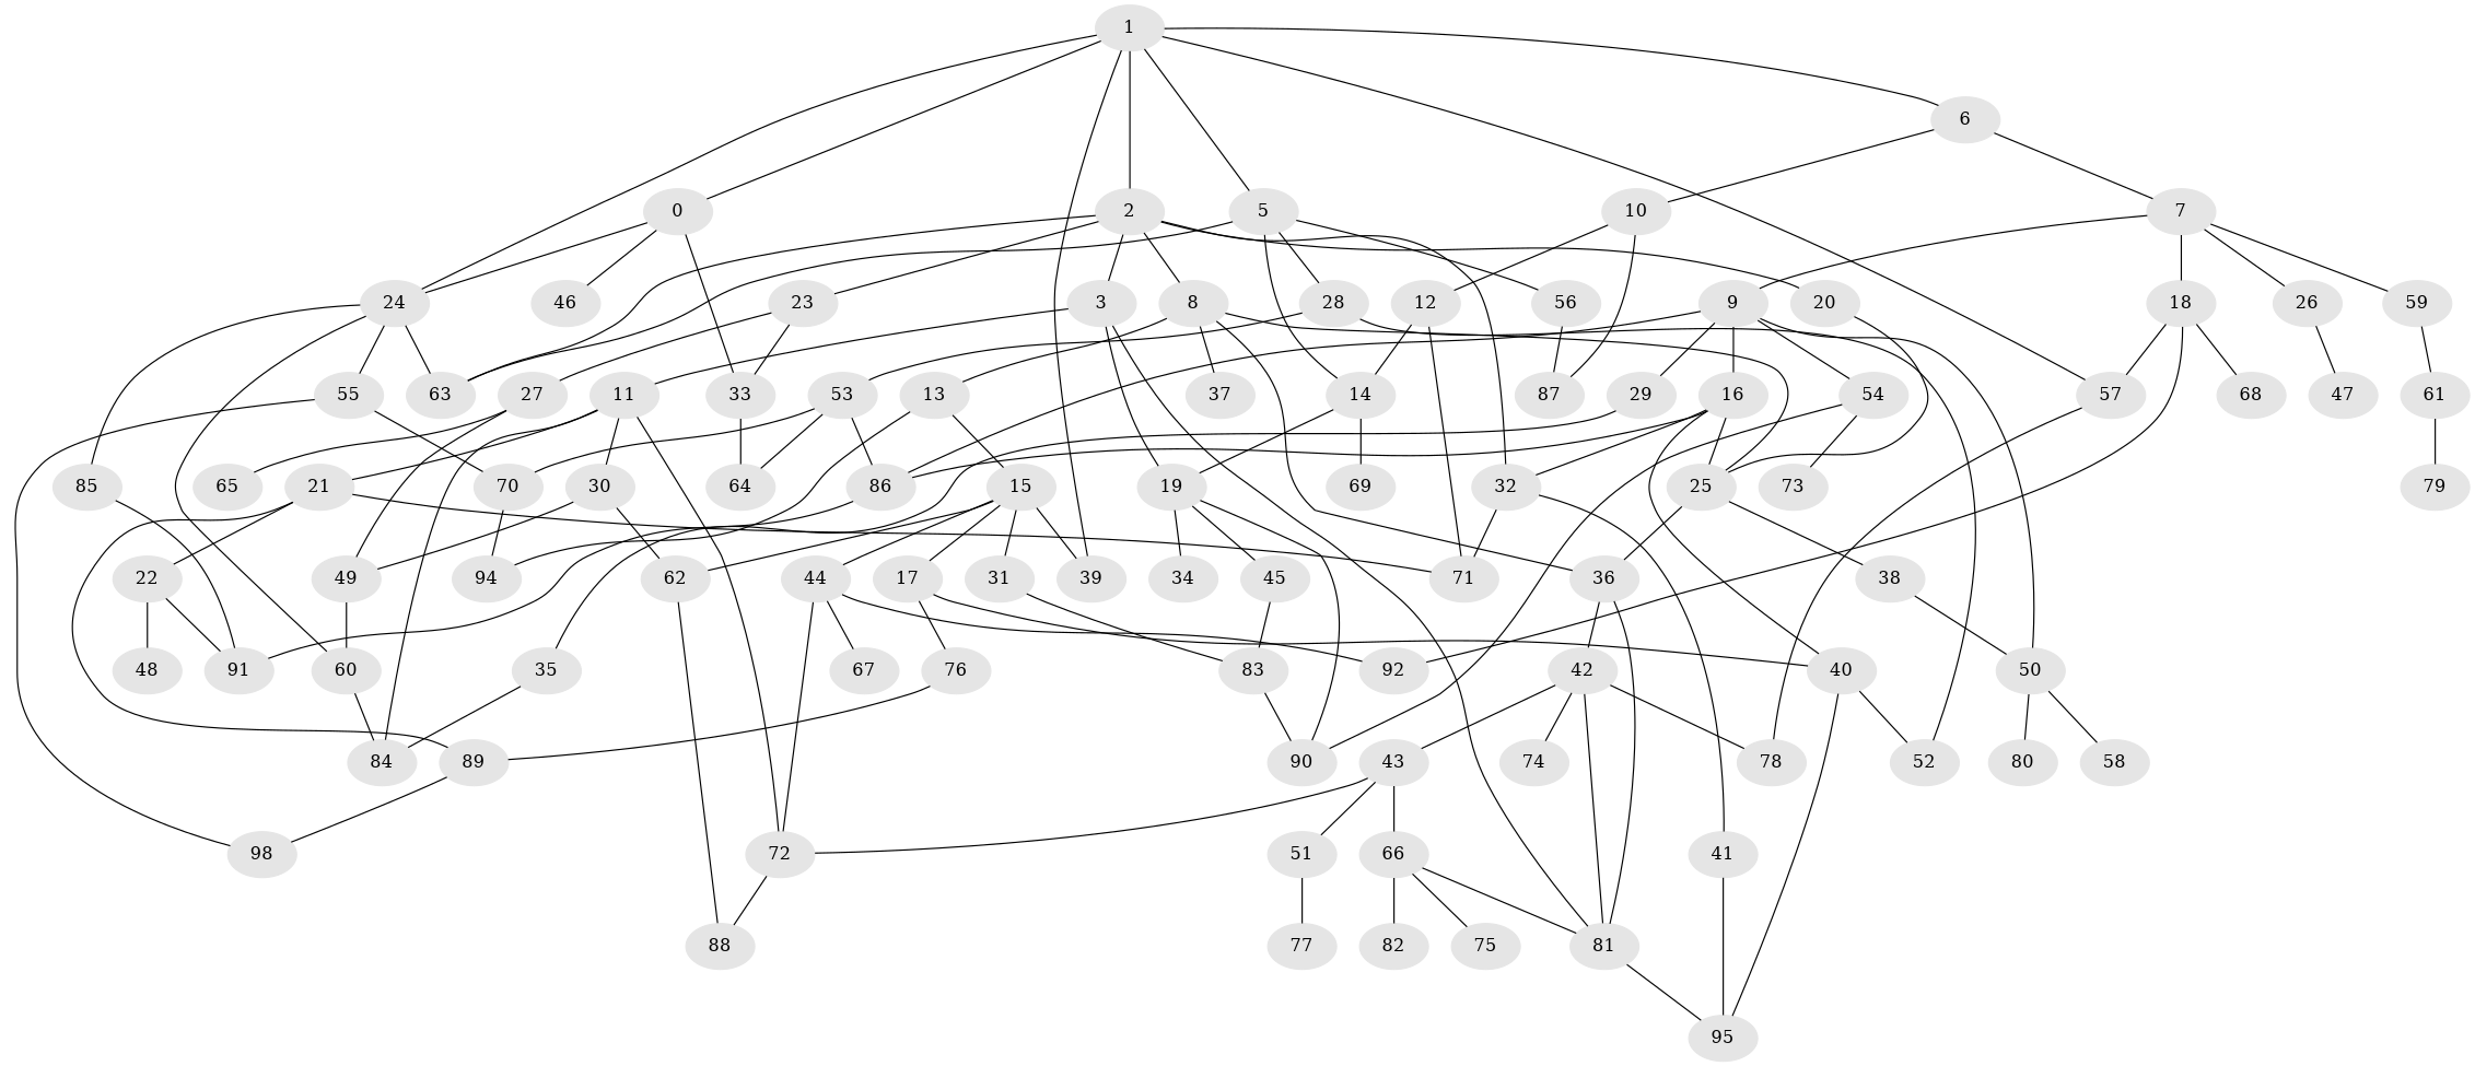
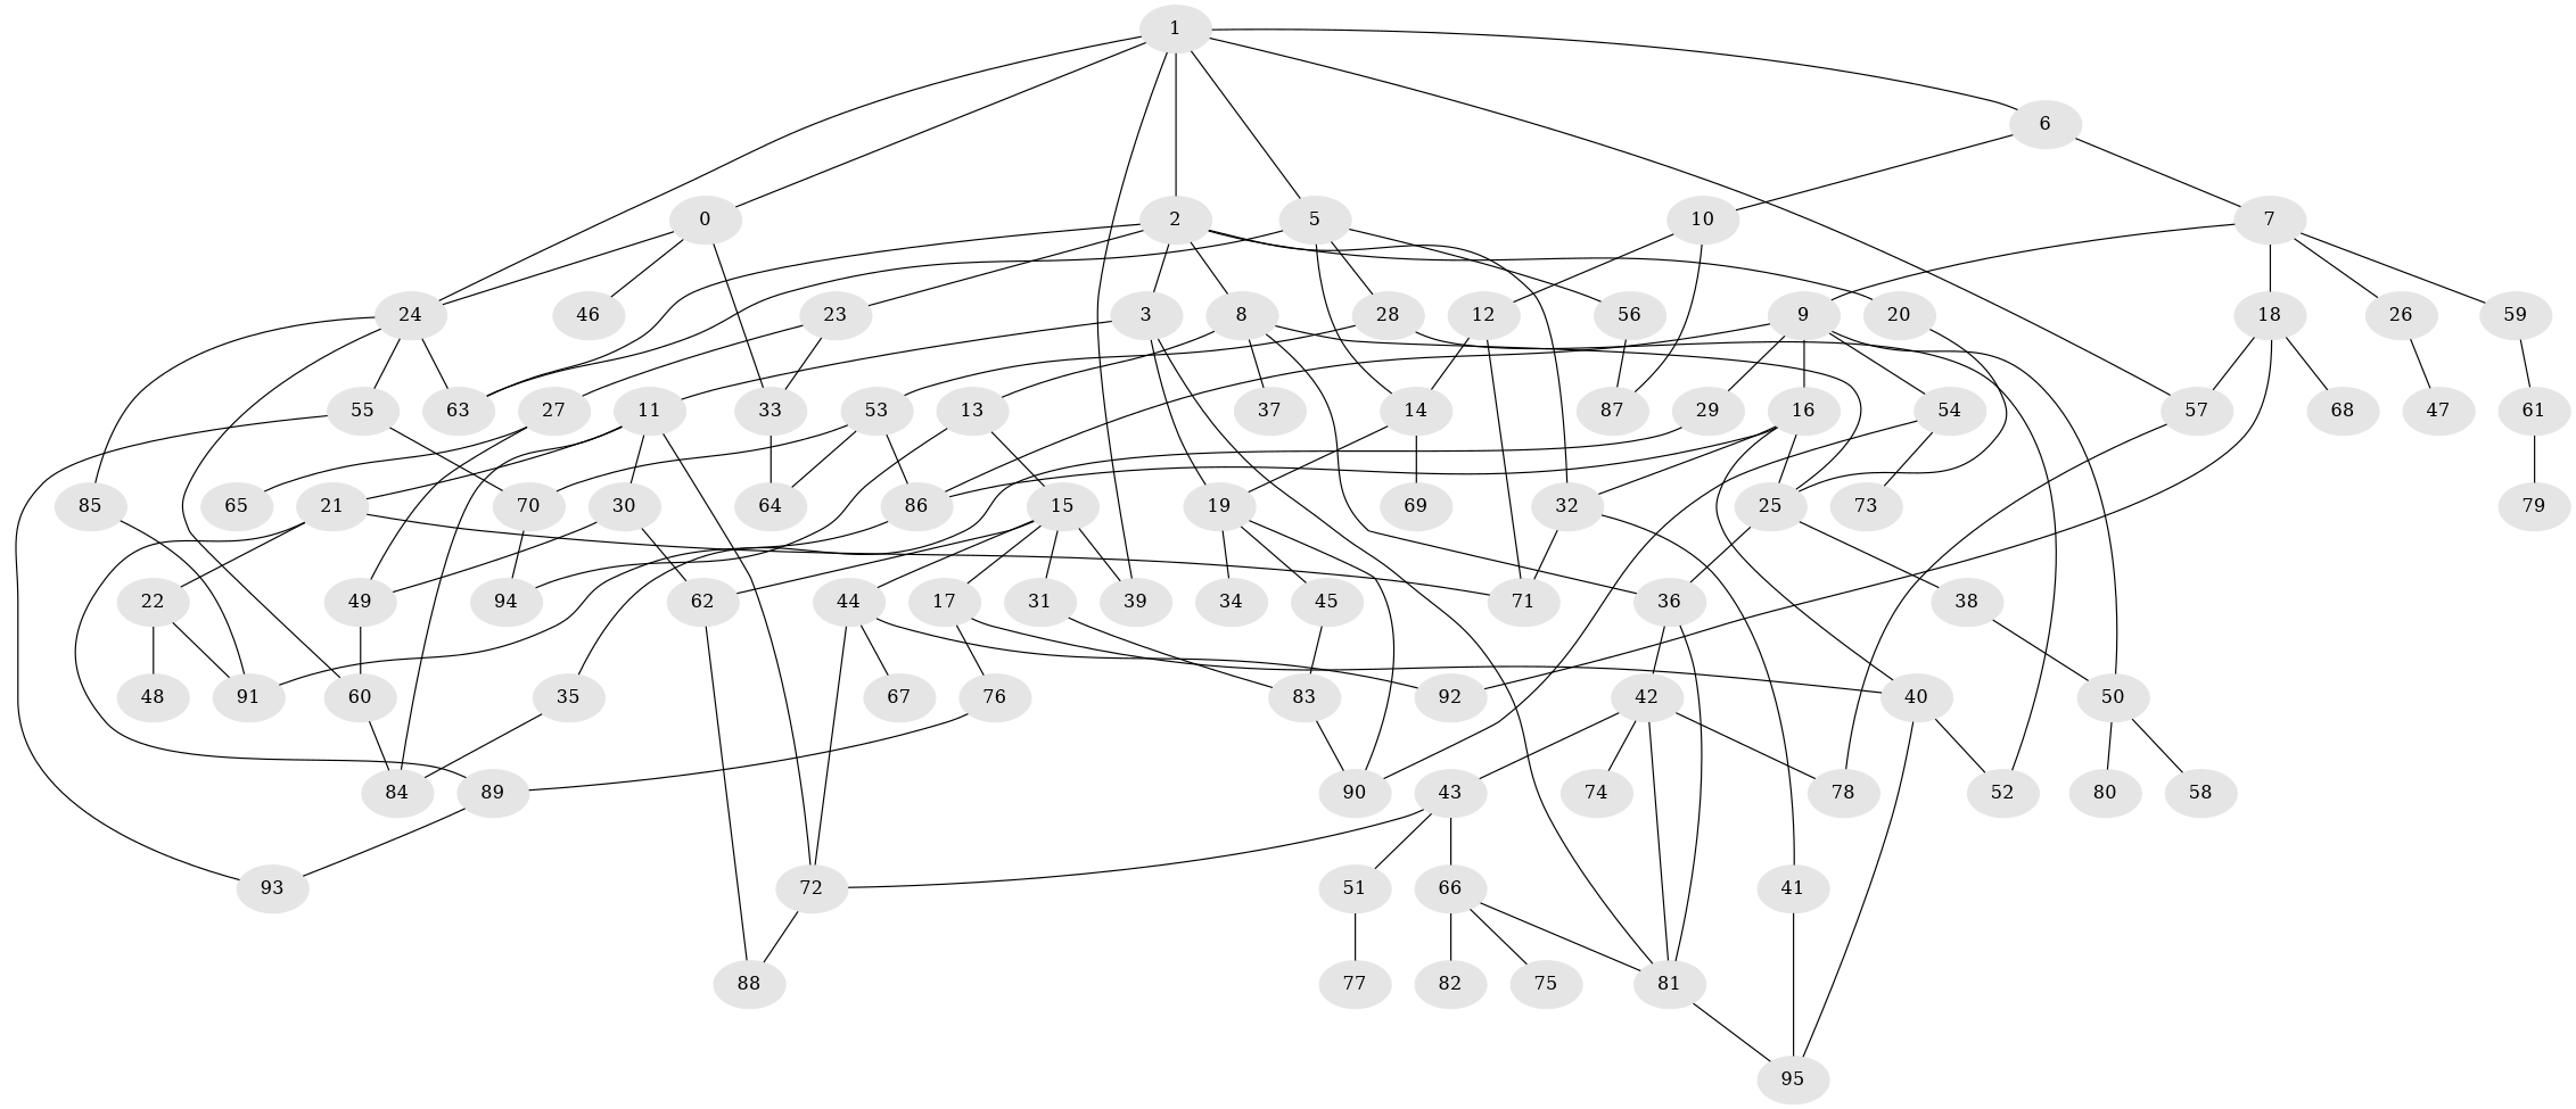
  graph {
    node [color=gray90 style=filled]
    1
    2
    n3 [label=0]
    5
    6
    24
    39
    57
    3
    8
    20
    23
    32
    63
    33
    46
    14
    28
    56
    7
    10
    55
    60
    85
    78
    11
    19
    81
    13
    25
    36
    37
    27
    71
    41
    21
    30
    72
    84
    34
    45
    90
    95
    64
    69
    52
    53
    87
    9
    18
    26
    59
    12
    16
    29
    50
    54
    86
    68
    92
    47
    61
    15
    94
    38
    42
    40
    35
    58
    80
    73
    91
    22
    89
    62
    49
    88
    17
    31
    44
    76
    83
    67
    48
-   93 [label=98]
+   93
    65
    70
    43
    74
    51
    66
    77
    75
    82
    79
    1 -- 2
    1 -- n3
    1 -- 5
    1 -- 6
    1 -- 24
    1 -- 39
    1 -- 57
    2 -- 3
    2 -- 8
    2 -- 20
    2 -- 23
    2 -- 32
    2 -- 63
    n3 -- 24
    n3 -- 33
    n3 -- 46
    5 -- 63
    5 -- 14
    5 -- 28
    5 -- 56
    6 -- 7
    6 -- 10
    24 -- 63
    24 -- 55
    24 -- 60
    24 -- 85
    57 -- 78
    3 -- 11
    3 -- 19
    3 -- 81
    8 -- 13
    8 -- 25
    8 -- 36
    8 -- 37
    20 -- 25
    23 -- 33
    23 -- 27
    32 -- 71
    32 -- 41
    33 -- 64
    14 -- 19
    14 -- 69
    28 -- 52
    28 -- 53
    56 -- 87
    7 -- 9
    7 -- 18
    7 -- 26
    7 -- 59
    10 -- 87
    10 -- 12
    55 -- 93
    55 -- 70
    60 -- 84
    85 -- 91
    11 -- 21
    11 -- 30
    11 -- 72
    11 -- 84
    19 -- 34
    19 -- 45
    19 -- 90
    81 -- 95
    13 -- 15
    13 -- 94
    25 -- 36
    25 -- 38
    36 -- 81
    36 -- 42
    27 -- 49
    27 -- 65
    41 -- 95
    21 -- 71
    21 -- 22
    21 -- 89
    30 -- 62
    30 -- 49
    72 -- 88
    45 -- 83
    53 -- 64
    53 -- 86
    53 -- 70
    9 -- 16
    9 -- 29
    9 -- 50
    9 -- 54
    9 -- 86
    18 -- 57
    18 -- 68
    18 -- 92
    26 -- 47
    59 -- 61
    12 -- 14
    12 -- 71
    16 -- 32
    16 -- 25
    16 -- 86
    16 -- 40
    29 -- 35
    50 -- 58
    50 -- 80
    54 -- 90
    54 -- 73
    86 -- 91
    61 -- 79
    15 -- 39
    15 -- 62
    15 -- 17
    15 -- 31
    15 -- 44
    38 -- 50
    42 -- 78
    42 -- 81
    42 -- 43
    42 -- 74
    40 -- 95
    40 -- 52
    35 -- 84
    22 -- 91
    22 -- 48
    89 -- 93
    62 -- 88
    49 -- 60
    17 -- 40
    17 -- 76
    31 -- 83
    44 -- 72
    44 -- 92
    44 -- 67
    76 -- 89
    83 -- 90
    70 -- 94
    43 -- 72
    43 -- 51
    43 -- 66
    51 -- 77
    66 -- 81
    66 -- 75
    66 -- 82
  }
